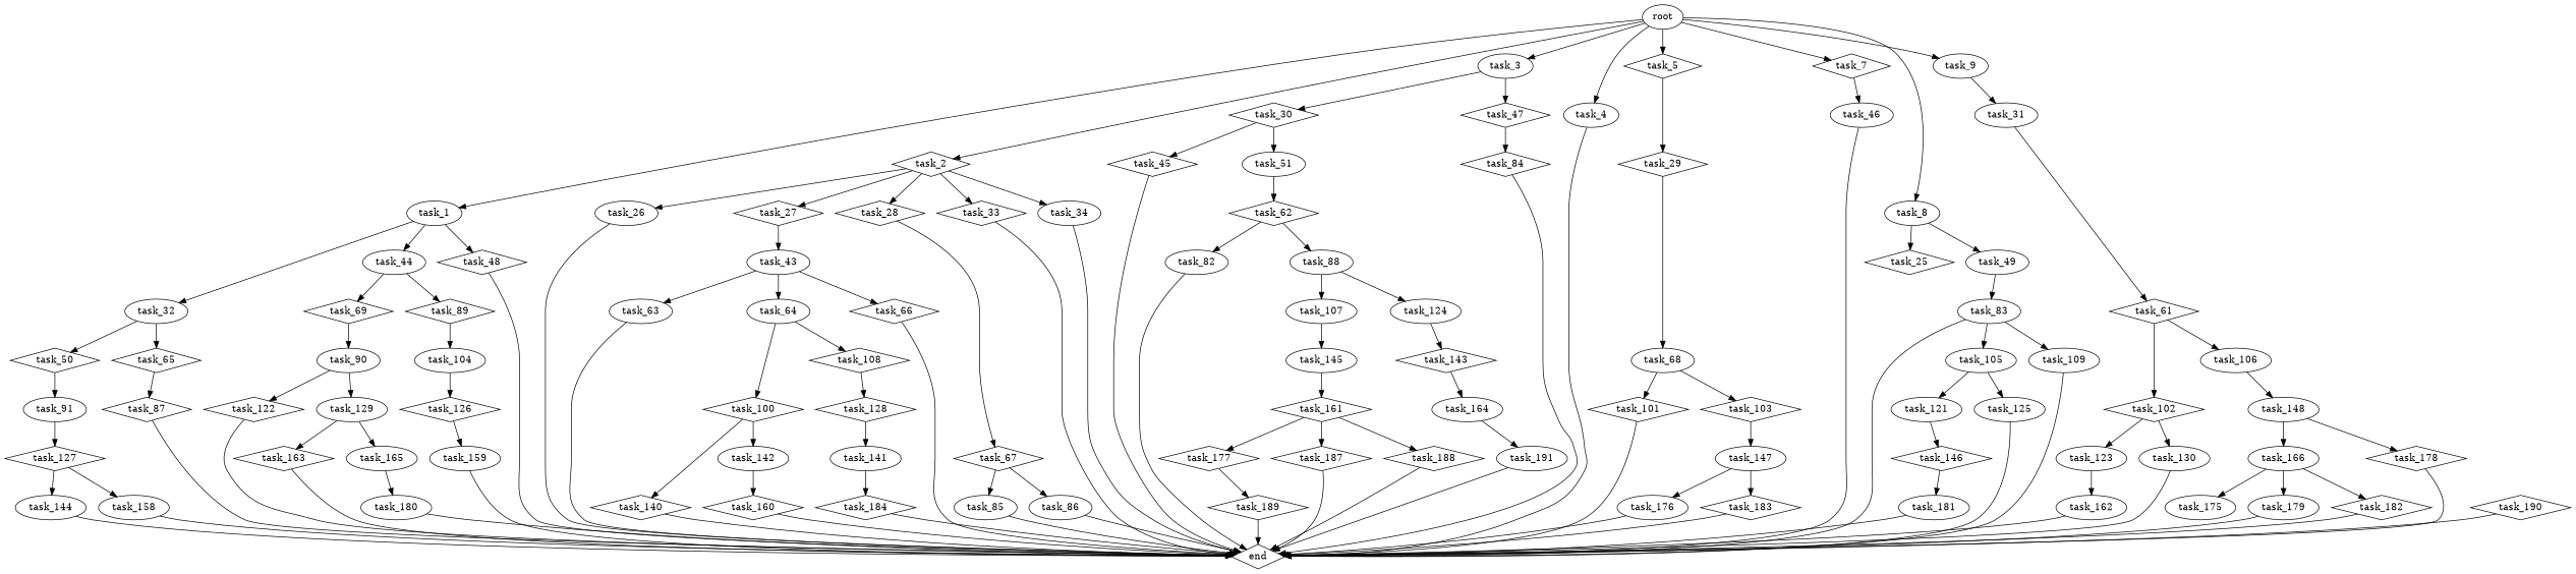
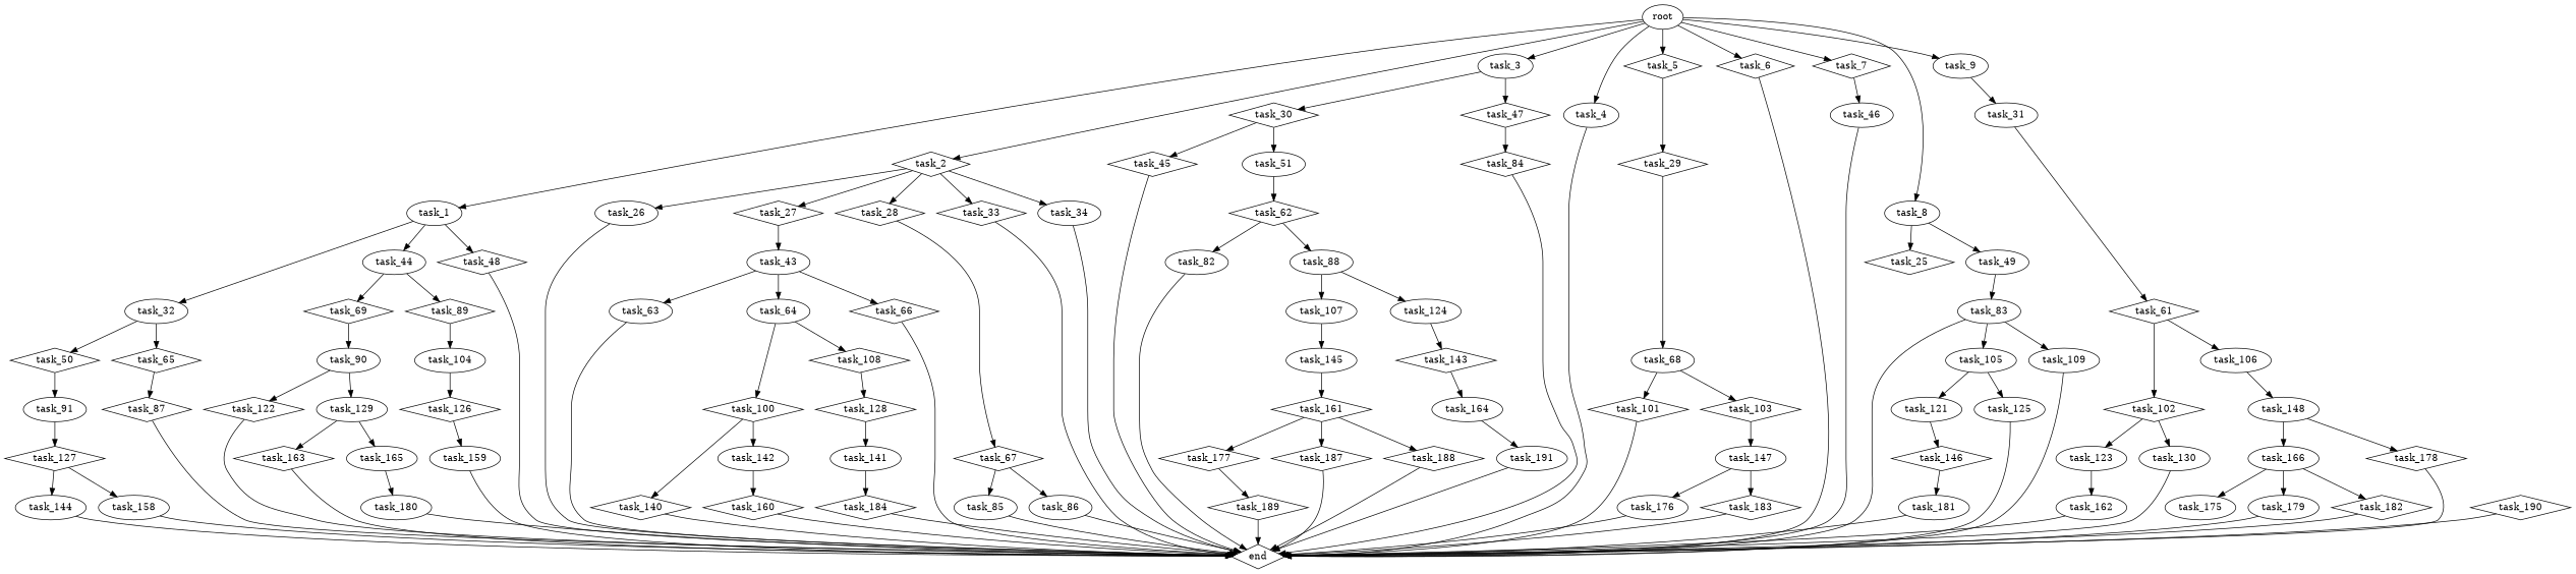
  digraph {
    fontname="DejaVu Serif"
    node [fontname="DejaVu Serif" shape=ellipse]
    edge [fontname="DejaVu Serif"]
    root
    task_1
    task_2 [shape=diamond]
    task_3
    task_4
    task_5 [shape=diamond]
+   task_6 [shape=diamond]
    task_7 [shape=diamond]
    task_8
    task_9
    task_32
    task_44
    task_48 [shape=diamond]
    task_26
    task_27 [shape=diamond]
    task_28 [shape=diamond]
    task_33 [shape=diamond]
    task_34
    task_30 [shape=diamond]
    task_47 [shape=diamond]
    end [shape=diamond]
    task_29 [shape=diamond]
    task_46
    task_25 [shape=diamond]
    task_49
    task_31
    task_50 [shape=diamond]
    task_65 [shape=diamond]
    task_69 [shape=diamond]
    task_89 [shape=diamond]
    task_43
    task_67 [shape=diamond]
    task_45 [shape=diamond]
    task_51
    task_84 [shape=diamond]
    task_68
    task_83
    task_61 [shape=diamond]
    task_63
    task_64
    task_66 [shape=diamond]
    task_85
    task_86
    task_101 [shape=diamond]
    task_103 [shape=diamond]
    task_62 [shape=diamond]
    task_102 [shape=diamond]
    task_106
    task_91
    task_87 [shape=diamond]
    task_100 [shape=diamond]
    task_108 [shape=diamond]
    task_90
    task_104
    task_105
    task_109
    task_127 [shape=diamond]
    task_82
    task_88
    task_123
    task_130
    task_148
    task_107
    task_124
    task_140 [shape=diamond]
    task_142
    task_128 [shape=diamond]
    task_147
    task_122 [shape=diamond]
    task_129
    task_121
    task_125
    task_145
    task_143 [shape=diamond]
    task_126 [shape=diamond]
    task_163 [shape=diamond]
    task_165
    task_144
    task_158
    task_160 [shape=diamond]
    task_162
    task_176
    task_183 [shape=diamond]
    task_159
    task_146 [shape=diamond]
    task_166
    task_178 [shape=diamond]
    task_161 [shape=diamond]
    task_141
    task_181
    task_164
    task_184 [shape=diamond]
    task_180
    task_191
    task_177 [shape=diamond]
    task_187 [shape=diamond]
    task_188 [shape=diamond]
    task_175
    task_179
    task_182 [shape=diamond]
    task_189 [shape=diamond]
    task_190 [shape=diamond]
    root -> task_1
    root -> task_2
    root -> task_3
    root -> task_4
    root -> task_5
+   root -> task_6
    root -> task_7
    root -> task_8
    root -> task_9
    task_1 -> task_32
    task_1 -> task_44
    task_1 -> task_48
    task_2 -> task_26
    task_2 -> task_27
    task_2 -> task_28
    task_2 -> task_33
    task_2 -> task_34
    task_3 -> task_30
    task_3 -> task_47
    task_4 -> end
    task_5 -> task_29
+   task_6 -> end
    task_7 -> task_46
    task_8 -> task_25
    task_8 -> task_49
    task_9 -> task_31
    task_32 -> task_50
    task_32 -> task_65
    task_44 -> task_69
    task_44 -> task_89
    task_48 -> end
    task_26 -> end
    task_27 -> task_43
    task_28 -> task_67
    task_33 -> end
    task_34 -> end
    task_30 -> task_45
    task_30 -> task_51
    task_47 -> task_84
    task_29 -> task_68
    task_46 -> end
    task_49 -> task_83
    task_31 -> task_61
    task_50 -> task_91
    task_65 -> task_87
    task_69 -> task_90
    task_89 -> task_104
    task_43 -> task_63
    task_43 -> task_64
    task_43 -> task_66
    task_67 -> task_85
    task_67 -> task_86
    task_45 -> end
    task_51 -> task_62
    task_84 -> end
    task_68 -> task_101
    task_68 -> task_103
    task_83 -> end
    task_83 -> task_105
    task_83 -> task_109
    task_61 -> task_102
    task_61 -> task_106
    task_63 -> end
    task_64 -> task_100
    task_64 -> task_108
    task_66 -> end
    task_85 -> end
    task_86 -> end
    task_101 -> end
    task_103 -> task_147
    task_62 -> task_82
    task_62 -> task_88
    task_102 -> task_123
    task_102 -> task_130
    task_106 -> task_148
    task_91 -> task_127
    task_87 -> end
    task_100 -> task_140
    task_100 -> task_142
    task_108 -> task_128
    task_90 -> task_122
    task_90 -> task_129
    task_104 -> task_126
    task_105 -> task_121
    task_105 -> task_125
    task_109 -> end
    task_127 -> task_144
    task_127 -> task_158
    task_82 -> end
    task_88 -> task_107
    task_88 -> task_124
    task_123 -> task_162
    task_130 -> end
    task_148 -> task_166
    task_148 -> task_178
    task_107 -> task_145
    task_124 -> task_143
    task_140 -> end
    task_142 -> task_160
    task_128 -> task_141
    task_147 -> task_176
    task_147 -> task_183
    task_122 -> end
    task_129 -> task_163
    task_129 -> task_165
    task_121 -> task_146
    task_125 -> end
    task_145 -> task_161
    task_143 -> task_164
    task_126 -> task_159
    task_163 -> end
    task_165 -> task_180
    task_144 -> end
    task_158 -> end
    task_160 -> end
    task_162 -> end
    task_176 -> end
    task_183 -> end
    task_159 -> end
    task_146 -> task_181
    task_166 -> task_175
    task_166 -> task_179
    task_166 -> task_182
    task_178 -> end
    task_161 -> task_177
    task_161 -> task_187
    task_161 -> task_188
    task_141 -> task_184
    task_181 -> end
    task_164 -> task_191
    task_184 -> end
    task_180 -> end
    task_191 -> end
    task_177 -> task_189
    task_187 -> end
    task_188 -> end
    task_179 -> end
    task_182 -> end
    task_189 -> end
    task_190 -> end
  }
